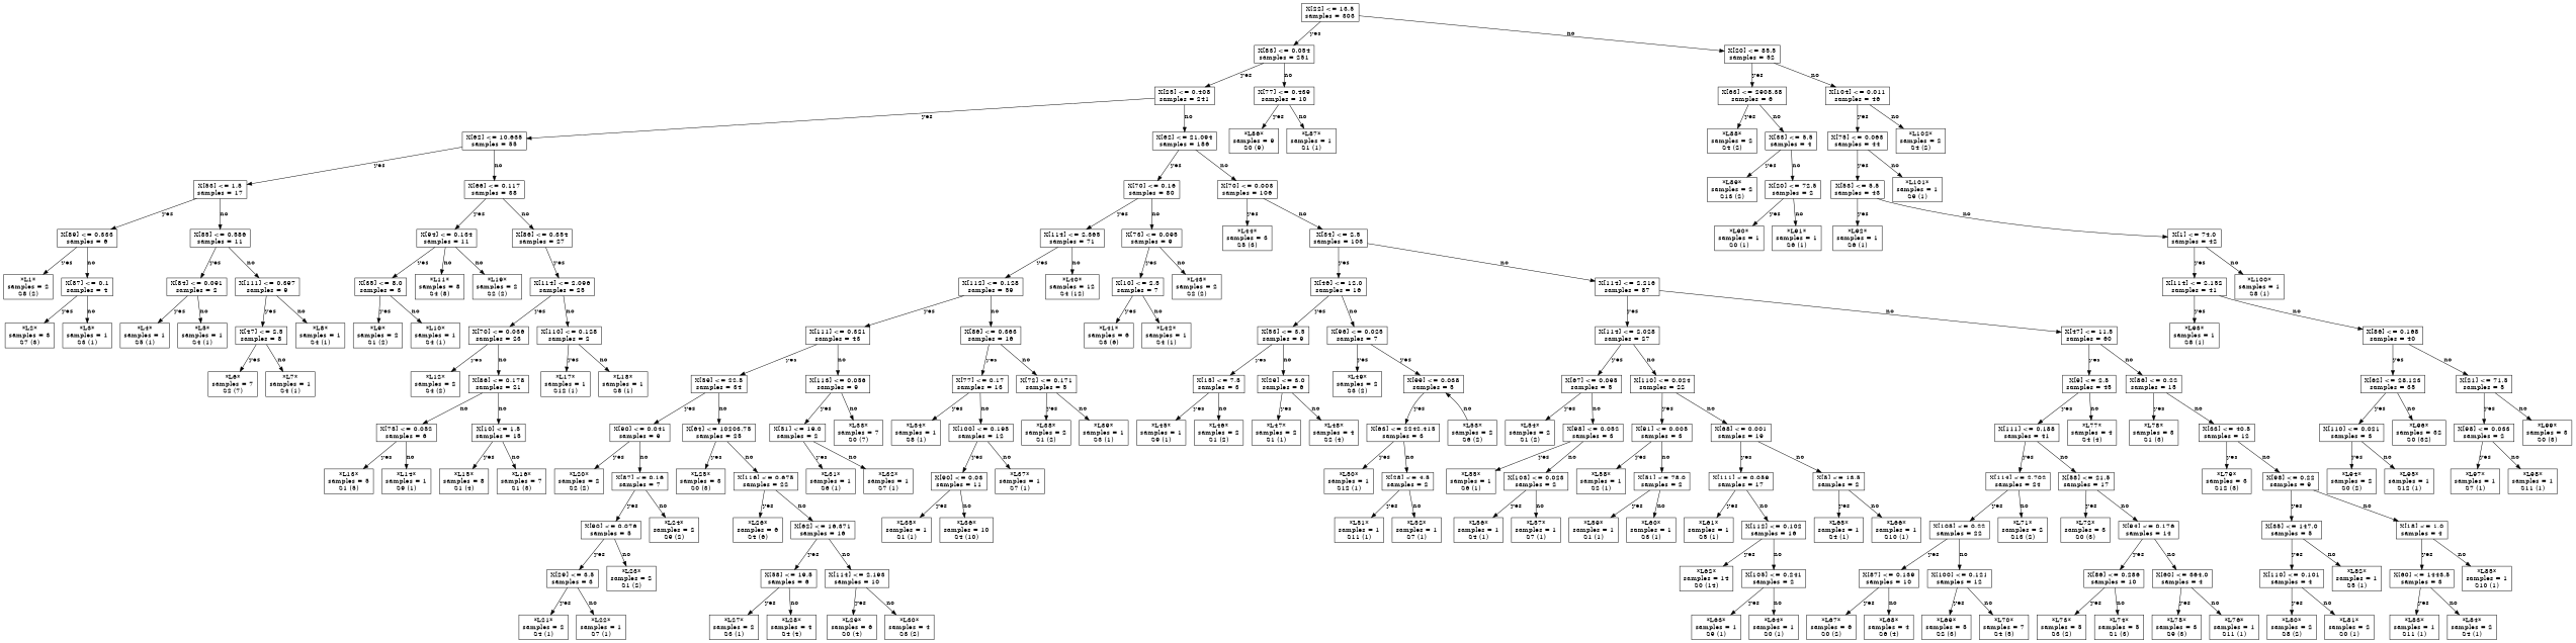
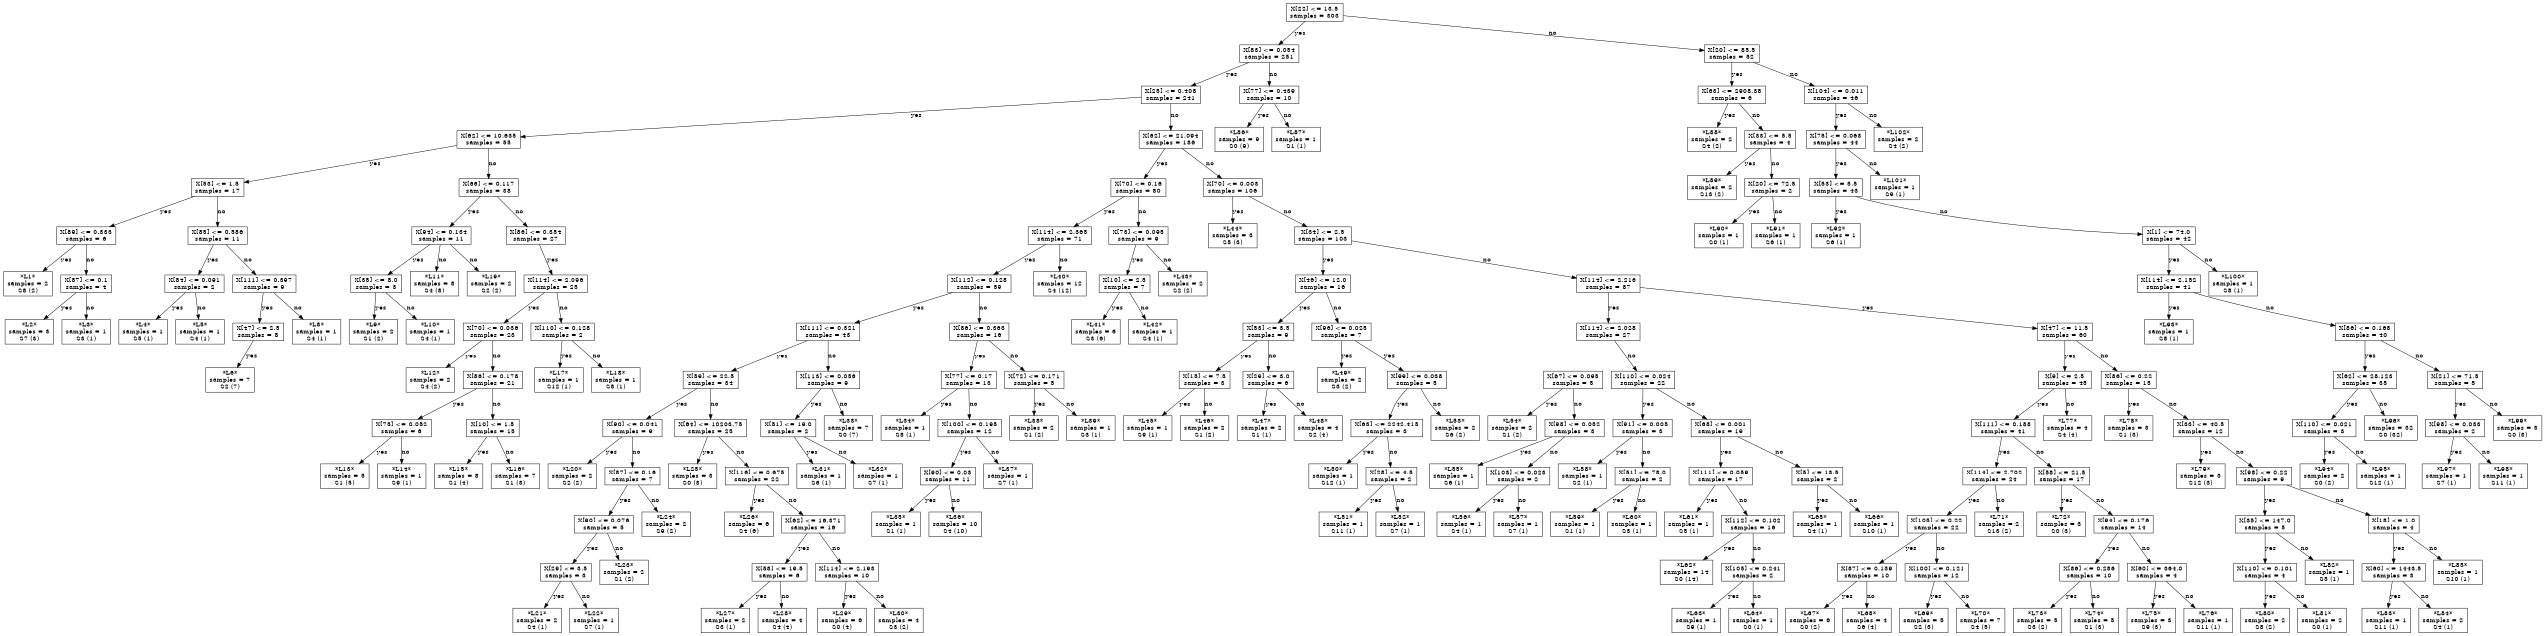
  digraph {
    node [shape=box]
    n1 [label="X[22] <= 13.5\nsamples = 303\n"]
    n2 [label="X[83] <= 0.054\nsamples = 251\n"]
    n3 [label="X[20] <= 85.5\nsamples = 52\n"]
    n4 [label="X[25] <= 0.408\nsamples = 241\n"]
    n5 [label="X[77] <= 0.439\nsamples = 10\n"]
    n6 [label="X[63] <= 2908.38\nsamples = 6\n"]
    n7 [label="X[104] <= 0.011\nsamples = 46\n"]
    n8 [label="X[62] <= 10.635\nsamples = 55\n"]
    n9 [label="X[62] <= 21.094\nsamples = 186\n"]
    n10 [label="*L86*\nsamples = 9\nS0 (9)\n"]
    n11 [label="*L87*\nsamples = 1\nS1 (1)\n"]
    n12 [label="X[53] <= 1.5\nsamples = 17\n"]
    n13 [label="X[66] <= 0.117\nsamples = 38\n"]
    n14 [label="X[70] <= 0.16\nsamples = 80\n"]
    n15 [label="X[70] <= 0.003\nsamples = 106\n"]
    n16 [label="X[89] <= 0.333\nsamples = 6\n"]
    n17 [label="X[85] <= 0.586\nsamples = 11\n"]
    n18 [label="X[94] <= 0.134\nsamples = 11\n"]
    n19 [label="X[86] <= 0.354\nsamples = 27\n"]
    n20 [label="*L1*\nsamples = 2\nS8 (2)\n"]
    n21 [label="X[87] <= 0.1\nsamples = 4\n"]
    n22 [label="X[84] <= 0.091\nsamples = 2\n"]
    n23 [label="X[111] <= 0.397\nsamples = 9\n"]
    n24 [label="*L2*\nsamples = 3\nS7 (3)\n"]
    n25 [label="*L3*\nsamples = 1\nS3 (1)\n"]
    n26 [label="*L4*\nsamples = 1\nS5 (1)\n"]
    n27 [label="*L5*\nsamples = 1\nS4 (1)\n"]
    n28 [label="X[47] <= 2.5\nsamples = 8\n"]
    n29 [label="*L8*\nsamples = 1\nS4 (1)\n"]
    n30 [label="*L6*\nsamples = 7\nS2 (7)\n"]
-   n31 [label="*L7*\nsamples = 1\nS4 (1)\n"]
    n32 [label="X[35] <= 8.0\nsamples = 3\n"]
    n33 [label="*L11*\nsamples = 8\nS4 (8)\n"]
    n34 [label="*L19*\nsamples = 2\nS2 (2)\n"]
    n35 [label="X[114] <= 2.096\nsamples = 25\n"]
    n36 [label="*L9*\nsamples = 2\nS1 (2)\n"]
    n37 [label="*L10*\nsamples = 1\nS4 (1)\n"]
    n38 [label="X[70] <= 0.036\nsamples = 23\n"]
    n39 [label="X[110] <= 0.128\nsamples = 2\n"]
    n40 [label="*L12*\nsamples = 2\nS4 (2)\n"]
    n41 [label="X[86] <= 0.178\nsamples = 21\n"]
    n42 [label="*L17*\nsamples = 1\nS12 (1)\n"]
    n43 [label="*L18*\nsamples = 1\nS8 (1)\n"]
    n44 [label="X[75] <= 0.052\nsamples = 6\n"]
    n45 [label="X[10] <= 1.5\nsamples = 15\n"]
    n46 [label="*L13*\nsamples = 5\nS1 (5)\n"]
    n47 [label="*L14*\nsamples = 1\nS9 (1)\n"]
    n48 [label="*L15*\nsamples = 8\nS1 (4)\n"]
    n49 [label="*L16*\nsamples = 7\nS1 (3)\n"]
    n50 [label="X[114] <= 2.365\nsamples = 71\n"]
    n51 [label="X[73] <= 0.095\nsamples = 9\n"]
    n52 [label="*L44*\nsamples = 3\nS5 (3)\n"]
    n53 [label="X[34] <= 2.5\nsamples = 103\n"]
    n54 [label="X[112] <= 0.128\nsamples = 59\n"]
    n55 [label="*L40*\nsamples = 12\nS4 (12)\n"]
    n56 [label="X[10] <= 2.5\nsamples = 7\n"]
    n57 [label="*L43*\nsamples = 2\nS2 (2)\n"]
    n58 [label="X[111] <= 0.321\nsamples = 43\n"]
    n59 [label="X[86] <= 0.363\nsamples = 16\n"]
    n60 [label="X[59] <= 22.5\nsamples = 34\n"]
    n61 [label="X[113] <= 0.056\nsamples = 9\n"]
    n62 [label="X[77] <= 0.17\nsamples = 13\n"]
    n63 [label="X[72] <= 0.171\nsamples = 5\n"]
    n64 [label="X[90] <= 0.041\nsamples = 9\n"]
    n65 [label="X[64] <= 10203.75\nsamples = 25\n"]
    n66 [label="X[51] <= 19.0\nsamples = 2\n"]
    n67 [label="*L33*\nsamples = 7\nS0 (7)\n"]
    n68 [label="*L20*\nsamples = 2\nS2 (2)\n"]
    n69 [label="X[87] <= 0.16\nsamples = 7\n"]
    n70 [label="*L25*\nsamples = 3\nS0 (3)\n"]
    n71 [label="X[116] <= 0.675\nsamples = 22\n"]
    n72 [label="X[90] <= 0.076\nsamples = 5\n"]
    n73 [label="*L24*\nsamples = 2\nS9 (2)\n"]
    n74 [label="X[29] <= 3.5\nsamples = 3\n"]
    n75 [label="*L23*\nsamples = 2\nS1 (2)\n"]
    n76 [label="*L21*\nsamples = 2\nS4 (1)\n"]
    n77 [label="*L22*\nsamples = 1\nS7 (1)\n"]
    n78 [label="*L26*\nsamples = 6\nS4 (6)\n"]
    n79 [label="X[62] <= 16.371\nsamples = 16\n"]
    n80 [label="X[58] <= 19.5\nsamples = 6\n"]
    n81 [label="X[114] <= 2.193\nsamples = 10\n"]
    n82 [label="*L27*\nsamples = 2\nS3 (1)\n"]
    n83 [label="*L28*\nsamples = 4\nS4 (4)\n"]
    n84 [label="*L29*\nsamples = 6\nS0 (4)\n"]
    n85 [label="*L30*\nsamples = 4\nS3 (2)\n"]
    n86 [label="*L31*\nsamples = 1\nS6 (1)\n"]
    n87 [label="*L32*\nsamples = 1\nS7 (1)\n"]
    n88 [label="*L34*\nsamples = 1\nS8 (1)\n"]
    n89 [label="X[100] <= 0.195\nsamples = 12\n"]
    n90 [label="*L38*\nsamples = 2\nS1 (2)\n"]
    n91 [label="*L39*\nsamples = 1\nS3 (1)\n"]
    n92 [label="X[90] <= 0.03\nsamples = 11\n"]
    n93 [label="*L37*\nsamples = 1\nS7 (1)\n"]
    n94 [label="*L35*\nsamples = 1\nS1 (1)\n"]
    n95 [label="*L36*\nsamples = 10\nS4 (10)\n"]
    n96 [label="*L41*\nsamples = 6\nS3 (6)\n"]
    n97 [label="*L42*\nsamples = 1\nS4 (1)\n"]
    n98 [label="X[46] <= 12.0\nsamples = 16\n"]
    n99 [label="X[114] <= 2.216\nsamples = 87\n"]
    n100 [label="X[53] <= 3.5\nsamples = 9\n"]
    n101 [label="X[96] <= 0.025\nsamples = 7\n"]
    n102 [label="X[114] <= 2.028\nsamples = 27\n"]
    n103 [label="X[47] <= 11.5\nsamples = 60\n"]
    n104 [label="X[15] <= 7.5\nsamples = 3\n"]
    n105 [label="X[29] <= 3.0\nsamples = 6\n"]
    n106 [label="*L49*\nsamples = 2\nS3 (2)\n"]
    n107 [label="X[99] <= 0.038\nsamples = 5\n"]
    n108 [label="*L45*\nsamples = 1\nS9 (1)\n"]
    n109 [label="*L46*\nsamples = 2\nS1 (2)\n"]
    n110 [label="*L47*\nsamples = 2\nS1 (1)\n"]
    n111 [label="*L48*\nsamples = 4\nS2 (4)\n"]
    n112 [label="X[63] <= 2242.415\nsamples = 3\n"]
    n113 [label="*L53*\nsamples = 2\nS6 (2)\n"]
    n114 [label="*L50*\nsamples = 1\nS12 (1)\n"]
    n115 [label="X[28] <= 4.5\nsamples = 2\n"]
    n116 [label="*L51*\nsamples = 1\nS11 (1)\n"]
    n117 [label="*L52*\nsamples = 1\nS7 (1)\n"]
    n118 [label="X[67] <= 0.095\nsamples = 5\n"]
    n119 [label="X[110] <= 0.024\nsamples = 22\n"]
    n120 [label="X[9] <= 2.5\nsamples = 45\n"]
    n121 [label="X[86] <= 0.22\nsamples = 15\n"]
    n122 [label="*L54*\nsamples = 2\nS1 (2)\n"]
    n123 [label="X[98] <= 0.052\nsamples = 3\n"]
    n124 [label="X[91] <= 0.005\nsamples = 3\n"]
    n125 [label="X[68] <= 0.001\nsamples = 19\n"]
    n126 [label="*L55*\nsamples = 1\nS6 (1)\n"]
    n127 [label="X[103] <= 0.023\nsamples = 2\n"]
    n128 [label="*L56*\nsamples = 1\nS4 (1)\n"]
    n129 [label="*L57*\nsamples = 1\nS7 (1)\n"]
    n130 [label="*L58*\nsamples = 1\nS2 (1)\n"]
    n131 [label="X[51] <= 78.0\nsamples = 2\n"]
    n132 [label="X[111] <= 0.059\nsamples = 17\n"]
    n133 [label="X[5] <= 13.5\nsamples = 2\n"]
    n134 [label="*L59*\nsamples = 1\nS1 (1)\n"]
    n135 [label="*L60*\nsamples = 1\nS3 (1)\n"]
    n136 [label="*L61*\nsamples = 1\nS5 (1)\n"]
    n137 [label="X[112] <= 0.102\nsamples = 16\n"]
    n138 [label="*L65*\nsamples = 1\nS4 (1)\n"]
    n139 [label="*L66*\nsamples = 1\nS10 (1)\n"]
    n140 [label="*L62*\nsamples = 14\nS0 (14)\n"]
    n141 [label="X[105] <= 0.241\nsamples = 2\n"]
    n142 [label="*L63*\nsamples = 1\nS9 (1)\n"]
    n143 [label="*L64*\nsamples = 1\nS0 (1)\n"]
    n144 [label="X[111] <= 0.188\nsamples = 41\n"]
    n145 [label="*L77*\nsamples = 4\nS4 (4)\n"]
    n146 [label="*L78*\nsamples = 3\nS1 (3)\n"]
    n147 [label="X[33] <= 40.5\nsamples = 12\n"]
    n148 [label="X[114] <= 2.702\nsamples = 24\n"]
    n149 [label="X[58] <= 21.5\nsamples = 17\n"]
    n150 [label="X[105] <= 0.22\nsamples = 22\n"]
    n151 [label="*L71*\nsamples = 2\nS13 (2)\n"]
    n152 [label="*L72*\nsamples = 3\nS0 (3)\n"]
    n153 [label="X[94] <= 0.176\nsamples = 14\n"]
    n154 [label="X[87] <= 0.139\nsamples = 10\n"]
    n155 [label="X[100] <= 0.121\nsamples = 12\n"]
    n156 [label="*L67*\nsamples = 6\nS0 (2)\n"]
    n157 [label="*L68*\nsamples = 4\nS6 (4)\n"]
    n158 [label="*L69*\nsamples = 5\nS2 (3)\n"]
    n159 [label="*L70*\nsamples = 7\nS4 (5)\n"]
    n160 [label="X[86] <= 0.286\nsamples = 10\n"]
    n161 [label="X[60] <= 364.0\nsamples = 4\n"]
    n162 [label="*L73*\nsamples = 5\nS3 (2)\n"]
    n163 [label="*L74*\nsamples = 5\nS1 (3)\n"]
    n164 [label="*L75*\nsamples = 3\nS9 (3)\n"]
    n165 [label="*L76*\nsamples = 1\nS11 (1)\n"]
    n166 [label="*L79*\nsamples = 3\nS12 (3)\n"]
    n167 [label="X[98] <= 0.22\nsamples = 9\n"]
    n168 [label="X[35] <= 147.0\nsamples = 5\n"]
    n169 [label="X[18] <= 1.0\nsamples = 4\n"]
    n170 [label="X[110] <= 0.101\nsamples = 4\n"]
    n171 [label="*L82*\nsamples = 1\nS5 (1)\n"]
    n172 [label="X[60] <= 1443.5\nsamples = 3\n"]
    n173 [label="*L85*\nsamples = 1\nS10 (1)\n"]
    n174 [label="*L80*\nsamples = 2\nS8 (2)\n"]
    n175 [label="*L81*\nsamples = 2\nS0 (1)\n"]
    n176 [label="*L83*\nsamples = 1\nS11 (1)\n"]
    n177 [label="*L84*\nsamples = 2\nS4 (1)\n"]
    n178 [label="*L88*\nsamples = 2\nS4 (2)\n"]
    n179 [label="X[33] <= 5.5\nsamples = 4\n"]
    n180 [label="X[75] <= 0.063\nsamples = 44\n"]
    n181 [label="*L102*\nsamples = 2\nS4 (2)\n"]
    n182 [label="*L89*\nsamples = 2\nS13 (2)\n"]
    n183 [label="X[20] <= 72.5\nsamples = 2\n"]
    n184 [label="*L90*\nsamples = 1\nS0 (1)\n"]
    n185 [label="*L91*\nsamples = 1\nS6 (1)\n"]
    n186 [label="X[53] <= 5.5\nsamples = 43\n"]
    n187 [label="*L101*\nsamples = 1\nS9 (1)\n"]
    n188 [label="*L92*\nsamples = 1\nS6 (1)\n"]
    n189 [label="X[1] <= 74.0\nsamples = 42\n"]
    n190 [label="X[114] <= 2.152\nsamples = 41\n"]
    n191 [label="*L100*\nsamples = 1\nS8 (1)\n"]
    n192 [label="*L93*\nsamples = 1\nS8 (1)\n"]
    n193 [label="X[86] <= 0.168\nsamples = 40\n"]
    n194 [label="X[62] <= 28.123\nsamples = 35\n"]
    n195 [label="X[21] <= 71.5\nsamples = 5\n"]
    n196 [label="X[110] <= 0.021\nsamples = 3\n"]
    n197 [label="*L96*\nsamples = 32\nS0 (32)\n"]
    n198 [label="X[98] <= 0.033\nsamples = 2\n"]
    n199 [label="*L99*\nsamples = 3\nS0 (3)\n"]
    n200 [label="*L94*\nsamples = 2\nS0 (2)\n"]
    n201 [label="*L95*\nsamples = 1\nS12 (1)\n"]
    n202 [label="*L97*\nsamples = 1\nS7 (1)\n"]
    n203 [label="*L98*\nsamples = 1\nS11 (1)\n"]
    n1 -> n2 [label=yes]
    n1 -> n3 [label=no]
    n2 -> n4 [label=yes]
    n2 -> n5 [label=no]
    n3 -> n6 [label=yes]
    n3 -> n7 [label=no]
    n4 -> n8 [label=yes]
    n4 -> n9 [label=no]
    n5 -> n10 [label=yes]
    n5 -> n11 [label=no]
    n6 -> n178 [label=yes]
    n6 -> n179 [label=no]
    n7 -> n180 [label=yes]
    n7 -> n181 [label=no]
    n8 -> n12 [label=yes]
    n8 -> n13 [label=no]
    n9 -> n14 [label=yes]
    n9 -> n15 [label=no]
    n12 -> n16 [label=yes]
    n12 -> n17 [label=no]
    n13 -> n18 [label=yes]
    n13 -> n19 [label=no]
    n14 -> n50 [label=yes]
    n14 -> n51 [label=no]
    n15 -> n52 [label=yes]
    n15 -> n53 [label=no]
    n16 -> n20 [label=yes]
    n16 -> n21 [label=no]
    n17 -> n22 [label=yes]
    n17 -> n23 [label=no]
    n18 -> n32 [label=yes]
    n18 -> n33 [label=no]
    n18 -> n34 [label=no]
    n19 -> n35 [label=yes]
    n21 -> n24 [label=yes]
    n21 -> n25 [label=no]
    n22 -> n26 [label=yes]
    n22 -> n27 [label=no]
    n23 -> n28 [label=yes]
    n23 -> n29 [label=no]
    n28 -> n30 [label=yes]
-   n28 -> n31 [label=no]
    n32 -> n36 [label=yes]
    n32 -> n37 [label=no]
    n35 -> n38 [label=yes]
    n35 -> n39 [label=no]
    n38 -> n40 [label=yes]
    n38 -> n41 [label=no]
    n39 -> n42 [label=yes]
    n39 -> n43 [label=no]
-   n41 -> n44 [label=no]
+   n41 -> n44 [label=yes]
    n41 -> n45 [label=no]
    n44 -> n46 [label=yes]
    n44 -> n47 [label=no]
    n45 -> n48 [label=yes]
    n45 -> n49 [label=no]
    n50 -> n54 [label=yes]
    n50 -> n55 [label=no]
    n51 -> n56 [label=yes]
    n51 -> n57 [label=no]
    n53 -> n98 [label=yes]
    n53 -> n99 [label=no]
    n54 -> n58 [label=yes]
    n54 -> n59 [label=no]
    n56 -> n96 [label=yes]
    n56 -> n97 [label=no]
    n58 -> n60 [label=yes]
    n58 -> n61 [label=no]
    n59 -> n62 [label=yes]
    n59 -> n63 [label=no]
    n60 -> n64 [label=yes]
    n60 -> n65 [label=no]
    n61 -> n66 [label=yes]
    n61 -> n67 [label=no]
    n62 -> n88 [label=yes]
    n62 -> n89 [label=no]
    n63 -> n90 [label=yes]
    n63 -> n91 [label=no]
    n64 -> n68 [label=yes]
    n64 -> n69 [label=no]
    n65 -> n70 [label=yes]
    n65 -> n71 [label=no]
    n66 -> n86 [label=yes]
    n66 -> n87 [label=no]
    n69 -> n72 [label=yes]
    n69 -> n73 [label=no]
    n71 -> n78 [label=yes]
    n71 -> n79 [label=no]
    n72 -> n74 [label=yes]
    n72 -> n75 [label=no]
    n74 -> n76 [label=yes]
    n74 -> n77 [label=no]
    n79 -> n80 [label=yes]
    n79 -> n81 [label=no]
    n80 -> n82 [label=yes]
    n80 -> n83 [label=no]
    n81 -> n84 [label=yes]
    n81 -> n85 [label=no]
    n89 -> n92 [label=yes]
    n89 -> n93 [label=no]
    n92 -> n94 [label=yes]
    n92 -> n95 [label=no]
    n98 -> n100 [label=yes]
    n98 -> n101 [label=no]
    n99 -> n102 [label=yes]
-   n99 -> n103 [label=no]
+   n99 -> n103 [label=yes]
    n100 -> n104 [label=yes]
    n100 -> n105 [label=no]
    n101 -> n106 [label=yes]
    n101 -> n107 [label=yes]
-   n102 -> n118 [label=yes]
    n102 -> n119 [label=no]
    n103 -> n120 [label=yes]
    n103 -> n121 [label=no]
    n104 -> n108 [label=yes]
    n104 -> n109 [label=no]
    n105 -> n110 [label=yes]
    n105 -> n111 [label=no]
    n107 -> n112 [label=yes]
-   n113 -> n107 [label=no]
+   n107 -> n113 [label=no]
    n112 -> n114 [label=yes]
    n112 -> n115 [label=no]
    n115 -> n116 [label=yes]
    n115 -> n117 [label=no]
    n118 -> n122 [label=yes]
    n118 -> n123 [label=no]
    n119 -> n124 [label=yes]
    n119 -> n125 [label=no]
    n120 -> n144 [label=yes]
    n120 -> n145 [label=no]
    n121 -> n146 [label=yes]
    n121 -> n147 [label=no]
    n123 -> n126 [label=yes]
    n123 -> n127 [label=no]
    n124 -> n130 [label=yes]
    n124 -> n131 [label=no]
    n125 -> n132 [label=yes]
    n125 -> n133 [label=no]
    n127 -> n128 [label=yes]
    n127 -> n129 [label=no]
    n131 -> n134 [label=yes]
    n131 -> n135 [label=no]
    n132 -> n136 [label=yes]
    n132 -> n137 [label=no]
    n133 -> n138 [label=yes]
    n133 -> n139 [label=no]
    n137 -> n140 [label=yes]
    n137 -> n141 [label=no]
    n141 -> n142 [label=yes]
    n141 -> n143 [label=no]
    n144 -> n148 [label=yes]
    n144 -> n149 [label=no]
    n147 -> n166 [label=yes]
    n147 -> n167 [label=no]
    n148 -> n150 [label=yes]
    n148 -> n151 [label=no]
    n149 -> n152 [label=yes]
    n149 -> n153 [label=no]
    n150 -> n154 [label=yes]
    n150 -> n155 [label=no]
    n153 -> n160 [label=yes]
    n153 -> n161 [label=no]
    n154 -> n156 [label=yes]
    n154 -> n157 [label=no]
    n155 -> n158 [label=yes]
    n155 -> n159 [label=no]
    n160 -> n162 [label=yes]
    n160 -> n163 [label=no]
    n161 -> n164 [label=yes]
    n161 -> n165 [label=no]
    n167 -> n168 [label=yes]
    n167 -> n169 [label=no]
    n168 -> n170 [label=yes]
    n168 -> n171 [label=no]
    n169 -> n172 [label=yes]
    n169 -> n173 [label=no]
    n170 -> n174 [label=yes]
    n170 -> n175 [label=no]
    n172 -> n176 [label=yes]
    n172 -> n177 [label=no]
    n179 -> n182 [label=yes]
    n179 -> n183 [label=no]
    n180 -> n186 [label=yes]
    n180 -> n187 [label=no]
    n183 -> n184 [label=yes]
    n183 -> n185 [label=no]
    n186 -> n188 [label=yes]
    n186 -> n189 [label=no]
    n189 -> n190 [label=yes]
    n189 -> n191 [label=no]
    n190 -> n192 [label=yes]
    n190 -> n193 [label=no]
    n193 -> n194 [label=yes]
    n193 -> n195 [label=no]
    n194 -> n196 [label=yes]
    n194 -> n197 [label=no]
    n195 -> n198 [label=yes]
    n195 -> n199 [label=no]
    n196 -> n200 [label=yes]
    n196 -> n201 [label=no]
    n198 -> n202 [label=yes]
    n198 -> n203 [label=no]
  }
